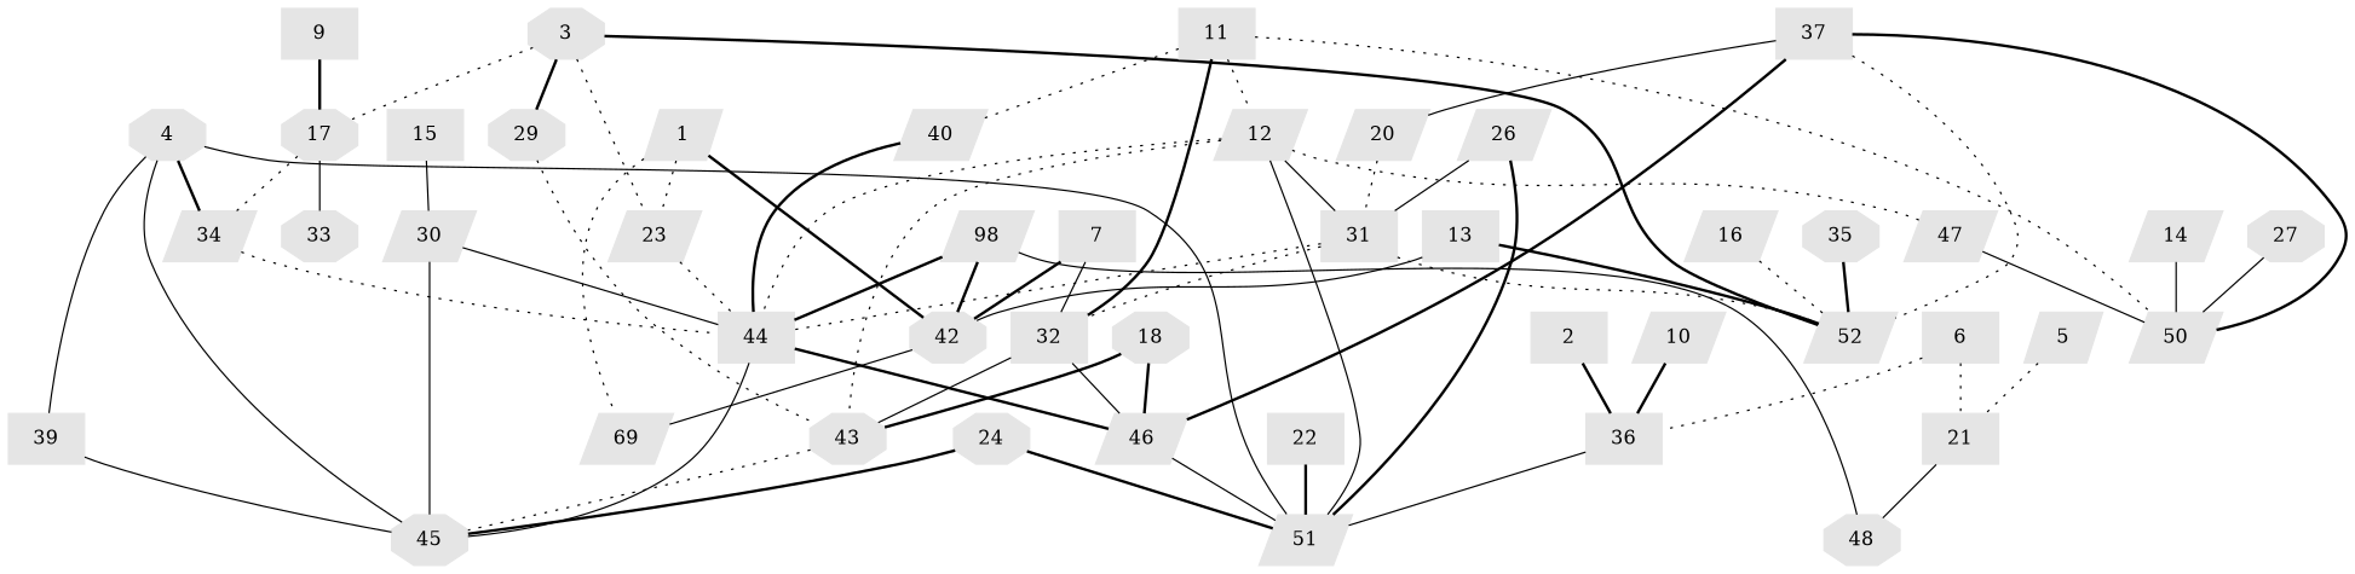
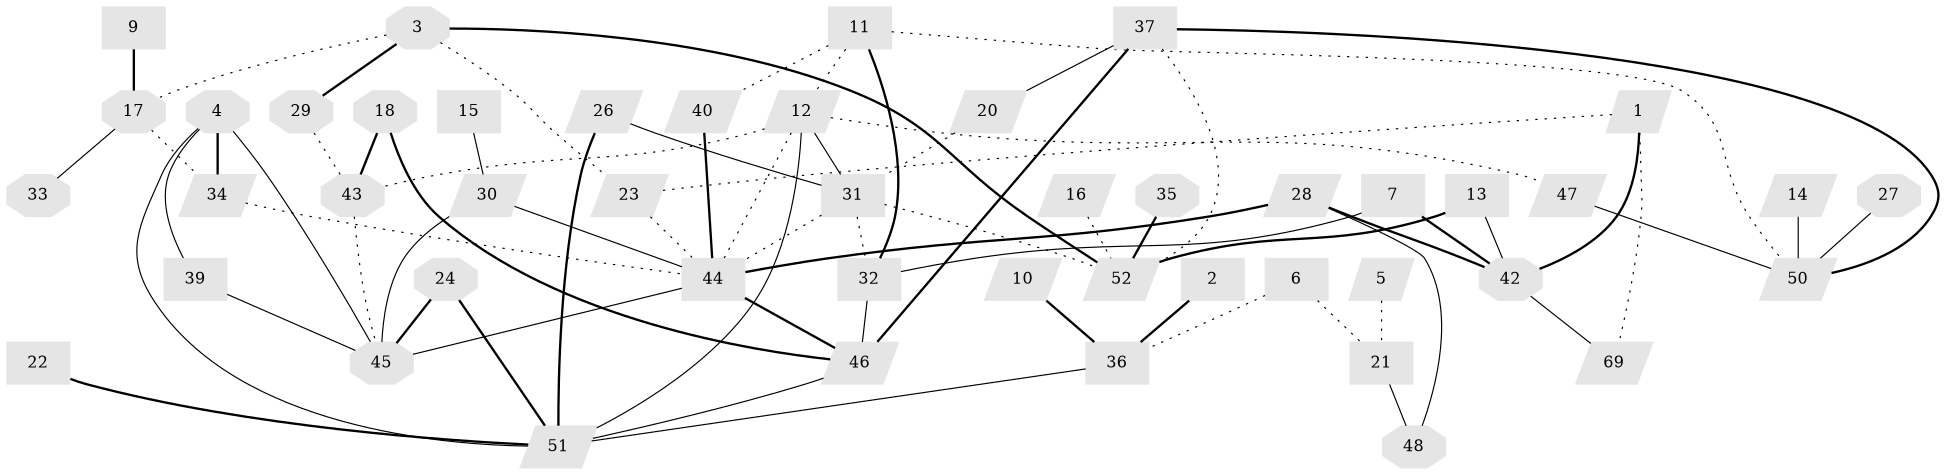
  graph {
    node [color=gray90 shape=parallelogram style=filled]
    edge [style=solid weight=1.0]
    1
    23
    42 [shape=octagon]
    n4 [label=69]
    44 [shape=box]
    2 [shape=box]
    36 [shape=box]
    51
    3 [shape=octagon]
    17 [shape=octagon]
    29 [shape=octagon]
    52
    34
    33 [shape=octagon]
    31 [shape=box]
    20
    43 [shape=octagon]
    4 [shape=octagon]
    39 [shape=box]
    45 [shape=octagon]
    21 [shape=box]
    5
    48 [shape=octagon]
    6 [shape=box]
    7 [shape=box]
    32 [shape=box]
    46
    9 [shape=box]
    10
    11 [shape=box]
    12
    40
    50
    47
    13 [shape=box]
    14
    15 [shape=box]
    30
    16
    18 [shape=octagon]
    22 [shape=box]
    24 [shape=octagon]
    26
    27 [shape=octagon]
-   28 [label=98]
+   28
    35 [shape=octagon]
    37 [shape=box]
    1 -- 23 [style=dotted]
    1 -- 42 [style=bold]
    1 -- n4 [style=dotted]
    23 -- 44 [style=dotted]
    42 -- n4
    44 -- 45
    44 -- 46 [style=bold]
    2 -- 36 [style=bold]
    36 -- 51
    3 -- 23 [style=dotted]
    3 -- 17 [style=dotted]
    3 -- 29 [style=bold]
    3 -- 52 [style=bold]
    17 -- 34 [style=dotted]
    17 -- 33
    29 -- 43 [style=dotted]
    34 -- 44 [style=dotted]
    31 -- 44 [style=dotted]
    31 -- 52 [style=dotted]
    31 -- 32 [style=dotted]
    20 -- 31 [style=dotted]
    43 -- 45 [style=dotted]
    4 -- 51
    4 -- 34 [style=bold]
    4 -- 39
    4 -- 45
    39 -- 45
    21 -- 48
    5 -- 21 [style=dotted]
    6 -- 36 [style=dotted]
    6 -- 21 [style=dotted]
    7 -- 42 [style=bold]
    7 -- 32
-   32 -- 43
    32 -- 46
    46 -- 51
    9 -- 17 [style=bold]
    10 -- 36 [style=bold]
    11 -- 32 [style=bold]
    11 -- 12 [style=dotted]
    11 -- 40 [style=dotted]
    11 -- 50 [style=dotted]
    12 -- 44 [style=dotted weight=2.0]
    12 -- 51
    12 -- 31
    12 -- 43 [style=dotted]
    12 -- 47 [style=dotted]
    40 -- 44 [style=bold]
    47 -- 50
    13 -- 42
    13 -- 52 [style=bold]
    14 -- 50
    15 -- 30
    30 -- 44
    30 -- 45 [weight=2.0]
    16 -- 52 [style=dotted]
    18 -- 43 [style=bold]
    18 -- 46 [style=bold]
    22 -- 51 [style=bold]
    24 -- 51 [style=bold]
    24 -- 45 [style=bold]
    26 -- 51 [style=bold]
    26 -- 31
    27 -- 50
    28 -- 42 [style=bold]
    28 -- 44 [style=bold]
    28 -- 48
    35 -- 52 [style=bold]
    37 -- 52 [style=dotted]
    37 -- 20
    37 -- 46 [style=bold]
    37 -- 50 [style=bold]
  }
